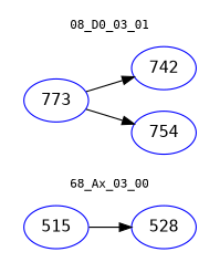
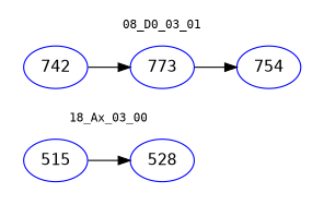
  digraph {
    fontname="DejaVu Sans Mono"
    rankdir=LR
    node [color=blue fontname="DejaVu Sans Mono"]
    edge [color=black fontname="DejaVu Sans Mono"]
    n1 [label=515]
    n2 [label=528]
    n3 [label=773]
    n4 [label=754]
    n5 [label=742]
    subgraph cluster_1 {
      color=white
      fontsize=10
-     label="68_Ax_03_00"
+     label="18_Ax_03_00"
      n1
      n2
    }
    subgraph cluster_2 {
      color=white
      fontsize=10
      label="08_D0_03_01"
      n3
      n4
      n5
    }
    n1 -> n2
    n3 -> n4
-   n3 -> n5
+   n5 -> n3
  }
